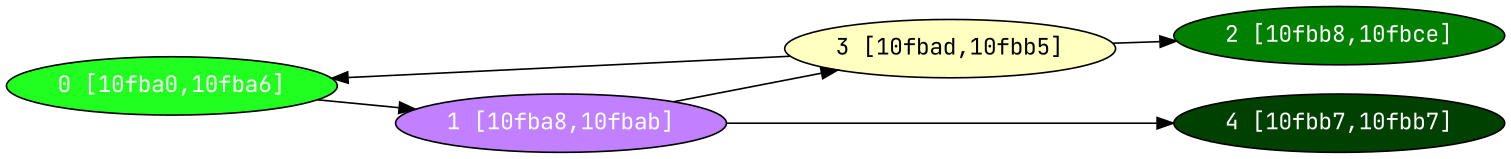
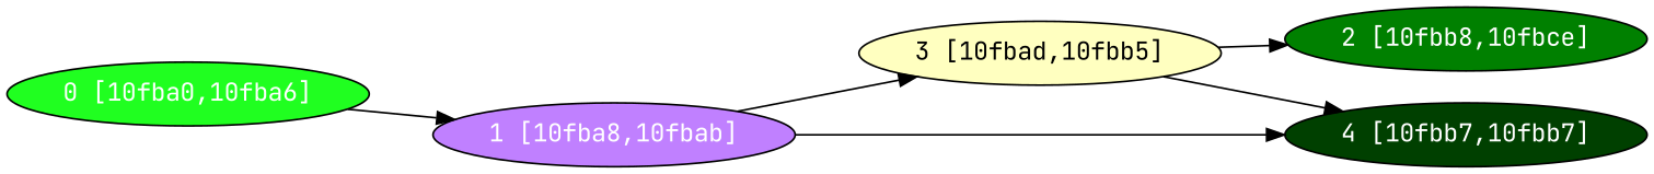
  digraph {
    fontname="JetBrains Mono"
    rankdir=LR
    node [fontcolor="#ffffff" fontname="JetBrains Mono" shape=oval style=filled]
    edge [fontname="JetBrains Mono"]
    n1 [fillcolor="#20FF20" label="0 [10fba0,10fba6]"]
    n2 [fillcolor="#C080FF" label="1 [10fba8,10fbab]"]
    n3 [fillcolor="#FFFFC0" fontcolor="#000000" label="3 [10fbad,10fbb5]"]
    n4 [fillcolor="#004000" label="4 [10fbb7,10fbb7]"]
    n5 [fillcolor="#008000" label="2 [10fbb8,10fbce]"]
    n1 -> n2
    n2 -> n3
    n2 -> n4
-   n3 -> n1
+   n3 -> n4
    n3 -> n5
  }
